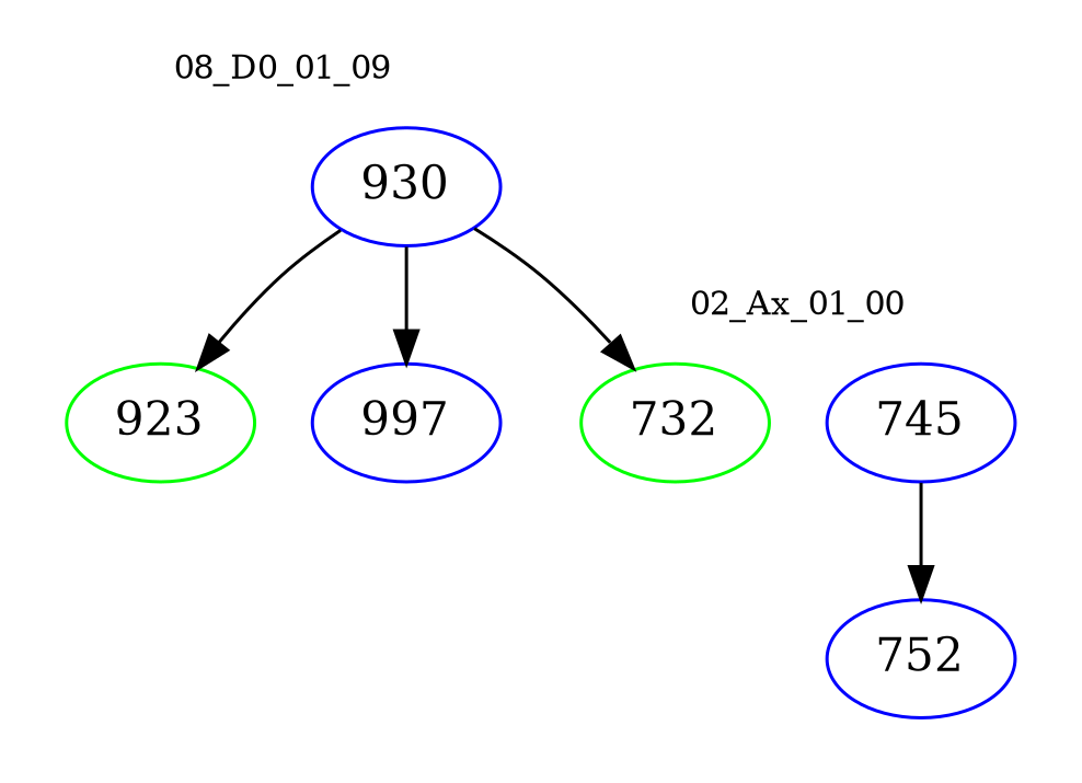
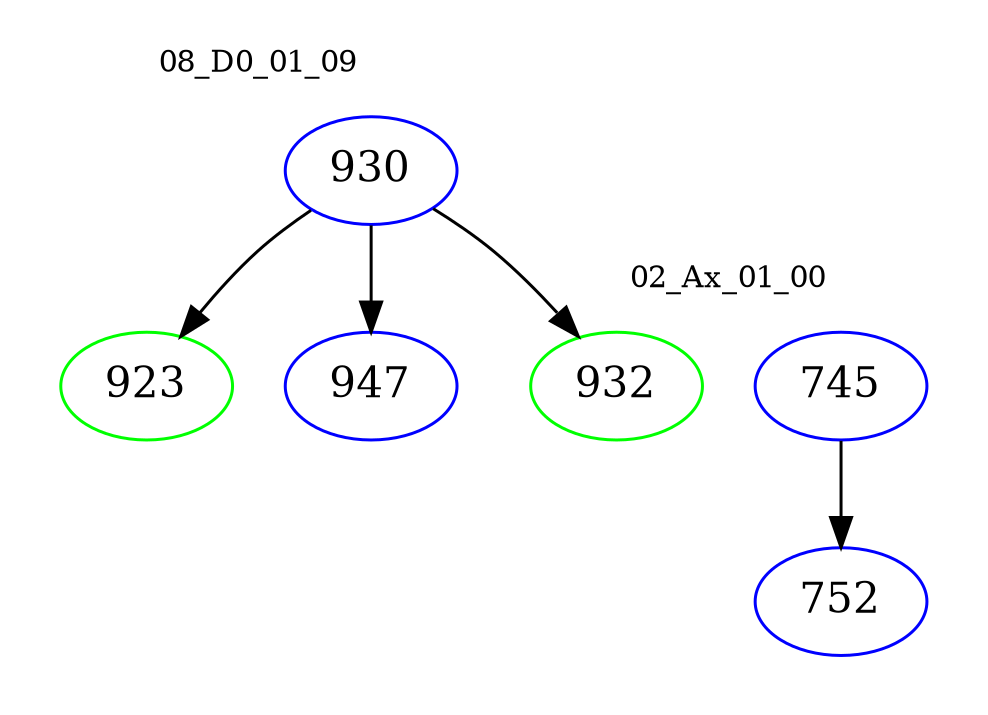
  digraph {
    node [color=blue]
    edge [color=black]
    n1 [label=745]
-   n2 [color=green label=732]
+   n2 [color=green label=932]
    n3 [label=752]
    n4 [label=930]
    n5 [color=green label=923]
-   n6 [label=997]
+   n6 [label=947]
    subgraph cluster_1 {
      color=white
      fontsize=10
      label="02_Ax_01_00"
      n1
      n2
      n3
    }
    subgraph cluster_2 {
      color=white
      fontsize=10
      label="08_D0_01_09"
      n4
      n5
      n6
    }
    n1 -> n3
    n4 -> n2
    n4 -> n5
    n4 -> n6
  }
